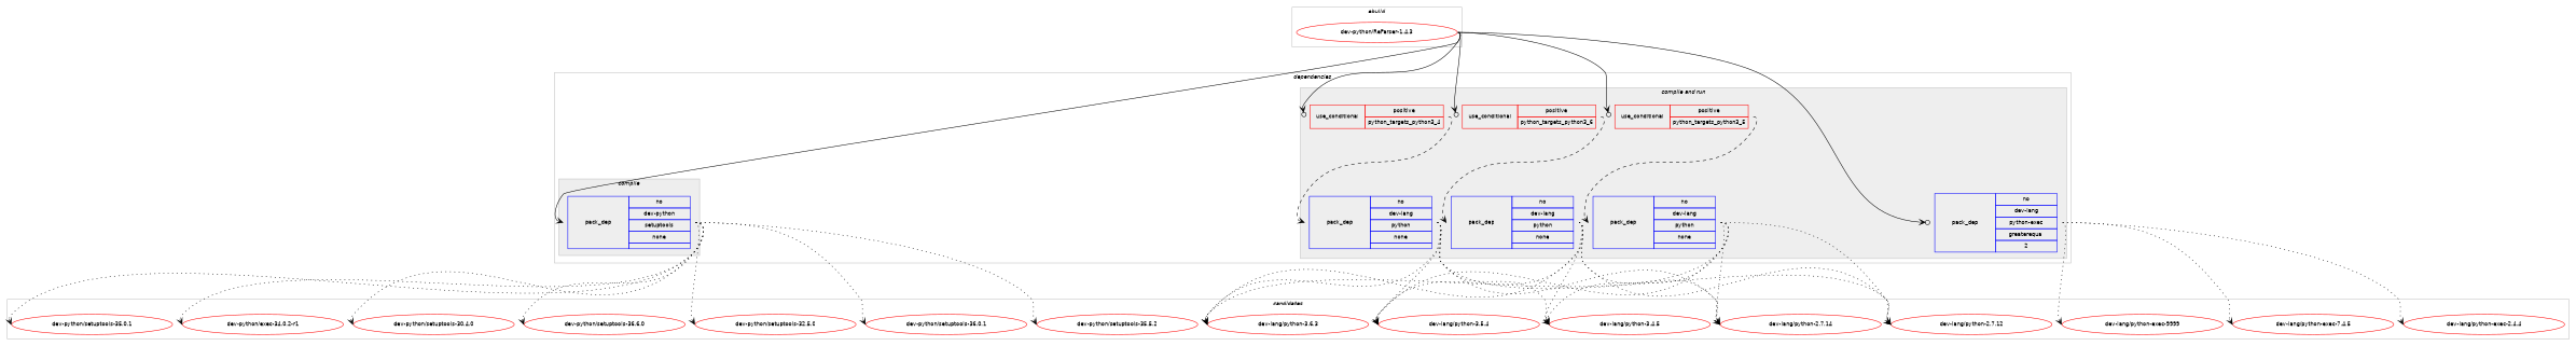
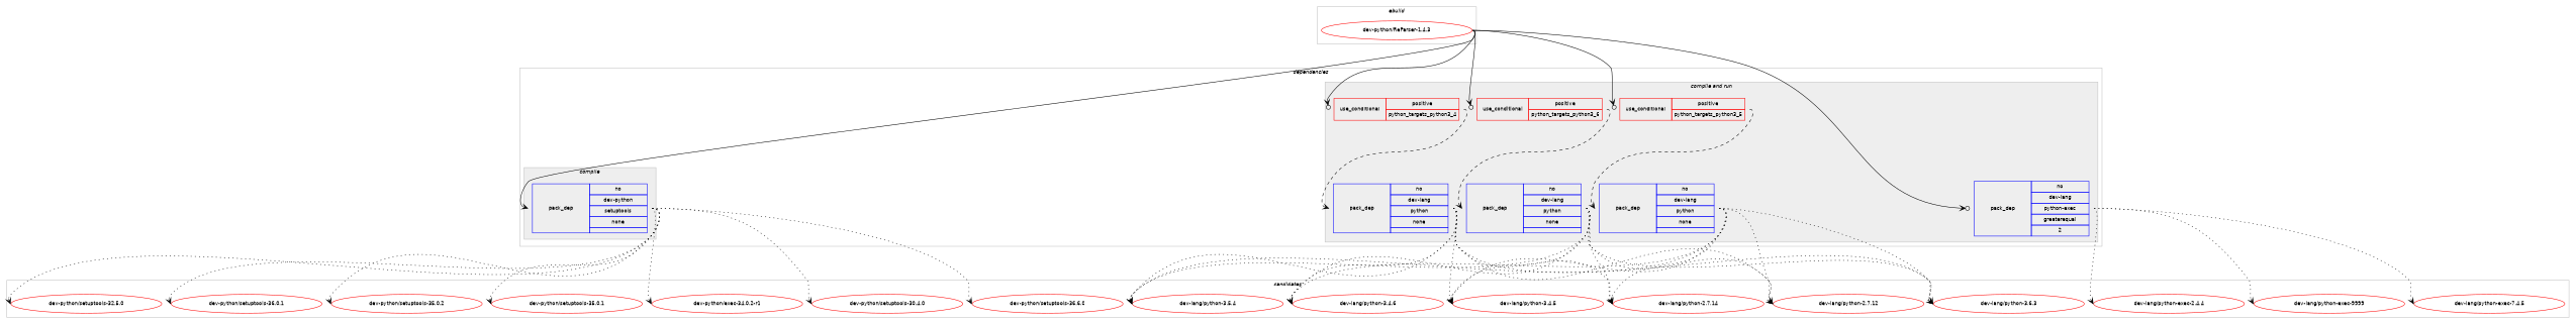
  digraph {
    compound=true
    concentrate=true
    fontname=Helvetica
    fontsize=10
    newrank=true
    rankdir=TB
    ranksep=1.5
    node [color=red fontname=Helvetica fontsize=10]
    edge [arrowhead=vee headport=w style=dotted tailport=e weight=100]
    n1 [label="dev-python/ReParser-1.4.3" width=4]
    n2 [color=blue label=<<TABLE BORDER="0" CELLBORDER="1" CELLSPACING="0" CELLPADDING="4" WIDTH="220"><TR><TD ROWSPAN="6" CELLPADDING="30">pack_dep</TD></TR><TR><TD WIDTH="110">no</TD></TR><TR><TD>dev-python</TD></TR><TR><TD>setuptools</TD></TR><TR><TD>none</TD></TR><TR><TD></TD></TR></TABLE>> shape=none]
    n3 [color=blue label=<<TABLE BORDER="0" CELLBORDER="1" CELLSPACING="0" CELLPADDING="4" WIDTH="220"><TR><TD ROWSPAN="6" CELLPADDING="30">pack_dep</TD></TR><TR><TD WIDTH="110">no</TD></TR><TR><TD>dev-lang</TD></TR><TR><TD>python</TD></TR><TR><TD>none</TD></TR><TR><TD></TD></TR></TABLE>> shape=none]
    n4 [label=<<TABLE BORDER="0" CELLBORDER="1" CELLSPACING="0" CELLPADDING="4"><TR><TD ROWSPAN="3" CELLPADDING="10">use_conditional</TD></TR><TR><TD>positive</TD></TR><TR><TD>python_targets_python3_4</TD></TR></TABLE>> shape=none]
    n5 [color=blue label=<<TABLE BORDER="0" CELLBORDER="1" CELLSPACING="0" CELLPADDING="4" WIDTH="220"><TR><TD ROWSPAN="6" CELLPADDING="30">pack_dep</TD></TR><TR><TD WIDTH="110">no</TD></TR><TR><TD>dev-lang</TD></TR><TR><TD>python</TD></TR><TR><TD>none</TD></TR><TR><TD></TD></TR></TABLE>> shape=none]
    n6 [label=<<TABLE BORDER="0" CELLBORDER="1" CELLSPACING="0" CELLPADDING="4"><TR><TD ROWSPAN="3" CELLPADDING="10">use_conditional</TD></TR><TR><TD>positive</TD></TR><TR><TD>python_targets_python3_5</TD></TR></TABLE>> shape=none]
    n7 [color=blue label=<<TABLE BORDER="0" CELLBORDER="1" CELLSPACING="0" CELLPADDING="4" WIDTH="220"><TR><TD ROWSPAN="6" CELLPADDING="30">pack_dep</TD></TR><TR><TD WIDTH="110">no</TD></TR><TR><TD>dev-lang</TD></TR><TR><TD>python</TD></TR><TR><TD>none</TD></TR><TR><TD></TD></TR></TABLE>> shape=none]
    n8 [label=<<TABLE BORDER="0" CELLBORDER="1" CELLSPACING="0" CELLPADDING="4"><TR><TD ROWSPAN="3" CELLPADDING="10">use_conditional</TD></TR><TR><TD>positive</TD></TR><TR><TD>python_targets_python3_6</TD></TR></TABLE>> shape=none]
    n9 [color=blue label=<<TABLE BORDER="0" CELLBORDER="1" CELLSPACING="0" CELLPADDING="4" WIDTH="220"><TR><TD ROWSPAN="6" CELLPADDING="30">pack_dep</TD></TR><TR><TD WIDTH="110">no</TD></TR><TR><TD>dev-lang</TD></TR><TR><TD>python-exec</TD></TR><TR><TD>greaterequal</TD></TR><TR><TD>2</TD></TR></TABLE>> shape=none]
    n10 [label="dev-python/setuptools-30.4.0" width=4]
    n11 [label="dev-python/exec-34.0.2-r1" width=4]
    n12 [label="dev-python/setuptools-35.0.1" width=4]
-   n13 [label="dev-python/setuptools-35.5.2" width=4]
+   n13 [label="dev-python/setuptools-35.0.2" width=4]
    n14 [label="dev-python/setuptools-36.0.1" width=4]
    n15 [label="dev-python/setuptools-32.5.0" width=4]
    n16 [label="dev-python/setuptools-36.6.0" width=4]
    n17 [label="dev-lang/python-2.7.12" width=4]
    n18 [label="dev-lang/python-2.7.14" width=4]
    n19 [label="dev-lang/python-3.4.5" width=4]
+   n20 [label="dev-lang/python-3.4.6" width=4]
    n21 [label="dev-lang/python-3.5.4" width=4]
    n22 [label="dev-lang/python-3.6.3" width=4]
    n23 [label="dev-lang/python-exec-2.4.4" width=4]
    n24 [label="dev-lang/python-exec-7.4.5" width=4]
    n25 [label="dev-lang/python-exec-9999" width=4]
    subgraph cluster_1 {
      color=gray
      label=<<i>ebuild</i>>
      rank=same
      n1
    }
    subgraph cluster_2 {
      color=gray
      label=<<i>dependencies</i>>
      subgraph cluster_3 {
        color=gray
        fillcolor="#eeeeee"
        label=<<i>compile</i>>
        style=filled
        subgraph sub_4 {
          color=gray
          fillcolor="#eeeeee"
          label=<<i>compile</i>>
          style=filled
          n2
        }
      }
      subgraph cluster_5 {
        color=gray
        fillcolor="#eeeeee"
        label=<<i>compile and run</i>>
        style=filled
        subgraph sub_6 {
          color=gray
          fillcolor="#eeeeee"
          label=<<i>compile and run</i>>
          style=filled
          n4
          subgraph sub_7 {
            color=gray
            fillcolor="#eeeeee"
            label=<<i>compile and run</i>>
            style=filled
            n3
          }
        }
        subgraph sub_8 {
          color=gray
          fillcolor="#eeeeee"
          label=<<i>compile and run</i>>
          style=filled
          n6
          subgraph sub_9 {
            color=gray
            fillcolor="#eeeeee"
            label=<<i>compile and run</i>>
            style=filled
            n5
          }
        }
        subgraph sub_10 {
          color=gray
          fillcolor="#eeeeee"
          label=<<i>compile and run</i>>
          style=filled
          n8
          subgraph sub_11 {
            color=gray
            fillcolor="#eeeeee"
            label=<<i>compile and run</i>>
            style=filled
            n7
          }
        }
        subgraph sub_12 {
          color=gray
          fillcolor="#eeeeee"
          label=<<i>compile and run</i>>
          style=filled
          n9
        }
      }
      subgraph cluster_13 {
        color=gray
        fillcolor="#eeeeee"
        label=<<i>run</i>>
        style=filled
      }
    }
    subgraph cluster_14 {
      color=gray
      label=<<i>candidates</i>>
      rank=same
      subgraph sub_15 {
        color=black
        label=<<i>candidates</i>>
        nodesep=1
        rank=same
        n10
        n11
        n12
        n13
        n14
        n15
        n16
      }
      subgraph sub_16 {
        color=black
        label=<<i>candidates</i>>
        nodesep=1
        rank=same
        n17
        n18
        n19
+       n20
        n21
        n22
      }
      subgraph sub_17 {
        color=black
        label=<<i>candidates</i>>
        nodesep=1
        rank=same
        n17
        n18
        n19
+       n20
        n21
        n22
      }
      subgraph sub_18 {
        color=black
        label=<<i>candidates</i>>
        nodesep=1
        rank=same
        n17
        n18
        n19
+       n20
        n21
        n22
      }
      subgraph sub_19 {
        color=black
        label=<<i>candidates</i>>
        nodesep=1
        rank=same
        n23
        n24
        n25
      }
    }
    n1 -> n2 [style=solid weight=20]
    n1 -> n4 [arrowhead=odotvee style=solid weight=20]
    n1 -> n6 [arrowhead=odotvee style=solid weight=20]
    n1 -> n8 [arrowhead=odotvee style=solid weight=20]
    n1 -> n9 [arrowhead=odotvee style=solid weight=20]
    n2 -> n10
    n2 -> n11
    n2 -> n12
    n2 -> n13
    n2 -> n14
    n2 -> n15
    n2 -> n16
    n3 -> n17
    n3 -> n18
    n3 -> n19
+   n3 -> n20
    n3 -> n21
    n3 -> n22
    n4 -> n3 [style=dashed weight=20]
    n5 -> n17
    n5 -> n18
    n5 -> n19
+   n5 -> n20
    n5 -> n21
    n5 -> n22
    n6 -> n5 [style=dashed weight=20]
    n7 -> n17
    n7 -> n18
    n7 -> n19
+   n7 -> n20
    n7 -> n21
    n7 -> n22
    n8 -> n7 [style=dashed weight=20]
    n9 -> n23
    n9 -> n24
    n9 -> n25
  }
